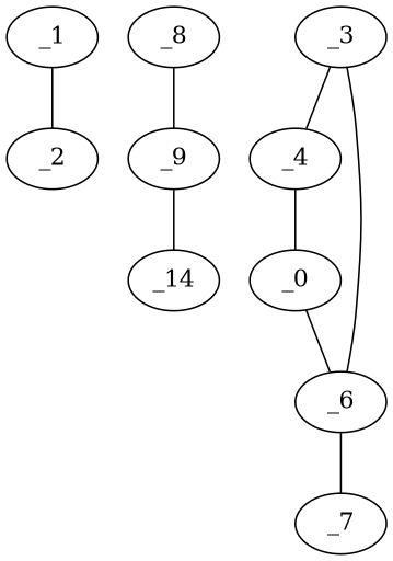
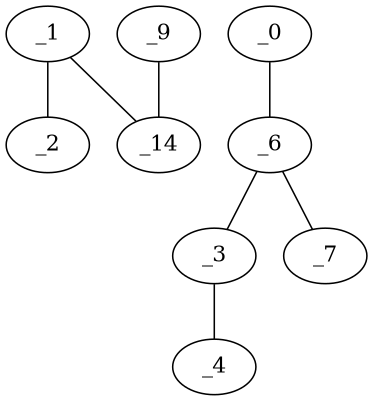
  graph {
    node [charge=0 chem=1 symbol="C  " x=3.5388 y=-1.309]
    edge [valence=1]
    _1 [chem=5 symbol="S  " y=-1.618]
    _2 [x=2.5878]
    n3 [label=_14 x=4.4899]
    _3 [x=2 y=-0.5]
    _4 [x=2 y=0.5]
    n6 [label=_0 x=2.5878 y=1.309]
    _6 [chem=5 symbol="S  " y=1.618]
    _7 [x=4.4899 y=1.309]
-   _8 [x=5.0777 y=0.5]
    _9 [x=5.0777 y=-0.5]
    _1 -- _2
+   _1 -- n3
    _3 -- _4 [valence=3]
-   _4 -- n6
    n6 -- _6
    _6 -- _3
    _6 -- _7
-   _8 -- _9 [valence=3]
    _9 -- n3
  }
